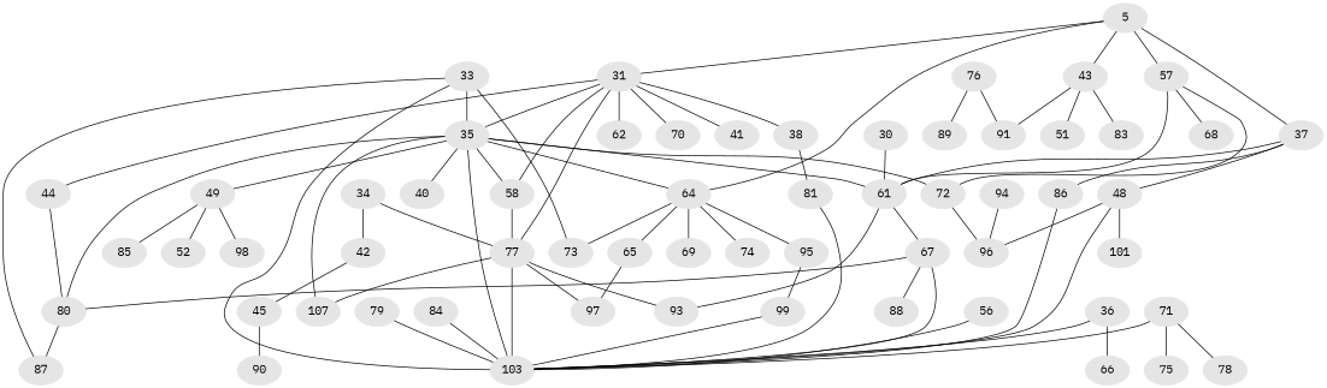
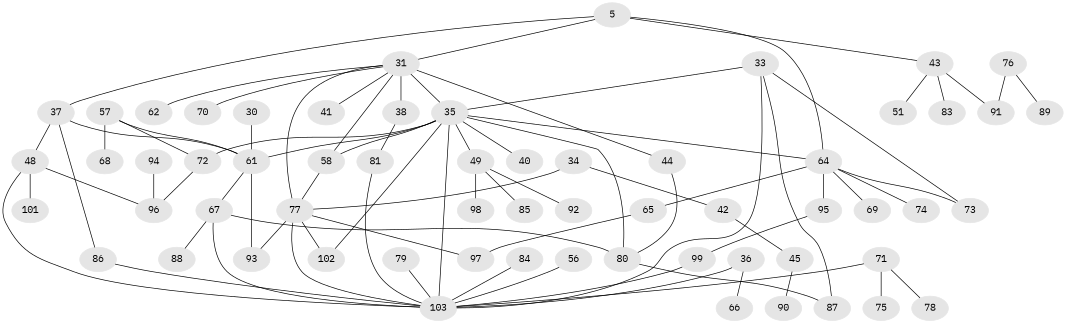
  graph {
    fontname="IBM Plex Mono"
    node [color=gray90 fontname="IBM Plex Mono" style=filled]
    edge [fontname="IBM Plex Mono"]
    31 [super="+1+27+16"]
    35 [super="+2+8"]
    38 [super="+17"]
    41
    44
    62
    70
    77 [super="+22+52"]
    58
    5
    37 [super="+23"]
    43
    57 [super="+13"]
    64 [super="+7+59"]
    61 [super="+3+12"]
    48
    86
    51
    83
    91
    72 [super="+54"]
    68
    73
    65
    69
    74
    95
    67 [super="+63"]
    93
    30
    103 [super="+100+50"]
    40
    49 [super="+47"]
    80 [super="+39"]
-   102 [super="+53" label=107]
+   102 [super="+53"]
    81
    97
    96 [super="+60"]
    33 [super="+28+19+32"]
    87
    34
    42
    45
    85
-   92 [label=52]
+   92
    98
    36
    66
    101
    90
    56
    88
    99
    71
    75
    78
    76
    89
    79
    84 [super="+82"]
    94
    31 -- 35 [weight=2]
    31 -- 38 [weight=2]
    31 -- 41
    31 -- 44
    31 -- 62
    31 -- 70
    31 -- 77
    31 -- 58
    35 -- 58
    35 -- 64
    35 -- 61 [weight=2]
    35 -- 72
    35 -- 103 [weight=3]
    35 -- 40
    35 -- 49
    35 -- 80
    35 -- 102
    38 -- 81
    44 -- 80
    77 -- 93
    77 -- 103 [weight=2]
    77 -- 102
    77 -- 97
    58 -- 77
    5 -- 31
    5 -- 37
    5 -- 43
-   5 -- 57 [weight=2]
    5 -- 64
    37 -- 61
    37 -- 48
    37 -- 86
    43 -- 51
    43 -- 83
    43 -- 91
    57 -- 61
    57 -- 72
    57 -- 68
    64 -- 73
    64 -- 65
    64 -- 69
    64 -- 74
    64 -- 95
    61 -- 67
    61 -- 93
    48 -- 103
    48 -- 96
    48 -- 101
    86 -- 103
    72 -- 96
    65 -- 97
    95 -- 99
    67 -- 103
    67 -- 80
    67 -- 88
    30 -- 61
    49 -- 85
    49 -- 92
    49 -- 98
    80 -- 87
    81 -- 103
    33 -- 35 [weight=2]
    33 -- 73
    33 -- 103
    33 -- 87
    34 -- 77
    34 -- 42
    42 -- 45
    45 -- 90
    36 -- 103
    36 -- 66
    56 -- 103
    99 -- 103
    71 -- 103
    71 -- 75
    71 -- 78
    76 -- 91
    76 -- 89
    79 -- 103
    84 -- 103 [weight=2]
    94 -- 96
  }
